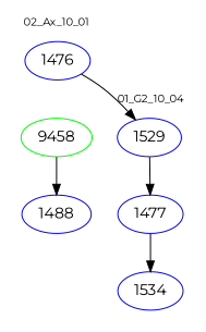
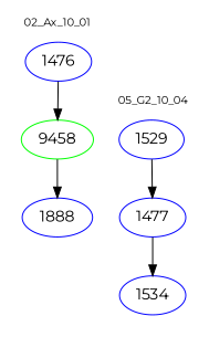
  digraph {
    fontname=Montserrat
    node [color=blue fontname=Montserrat]
    edge [color=black fontname=Montserrat]
    n1 [label=1476]
    n2 [color=green label=9458]
-   n3 [label=1488]
+   n3 [label=1888]
    n4 [label=1529]
    n5 [label=1477]
    n6 [label=1534]
    subgraph cluster_1 {
      color=white
      fontsize=10
      label="02_Ax_10_01"
      n1
      n2
      n3
    }
    subgraph cluster_2 {
      color=white
      fontsize=10
-     label="01_G2_10_04"
+     label="05_G2_10_04"
      n4
      n5
      n6
    }
-   n1 -> n4
+   n1 -> n2
    n2 -> n3
    n4 -> n5
    n5 -> n6
  }
